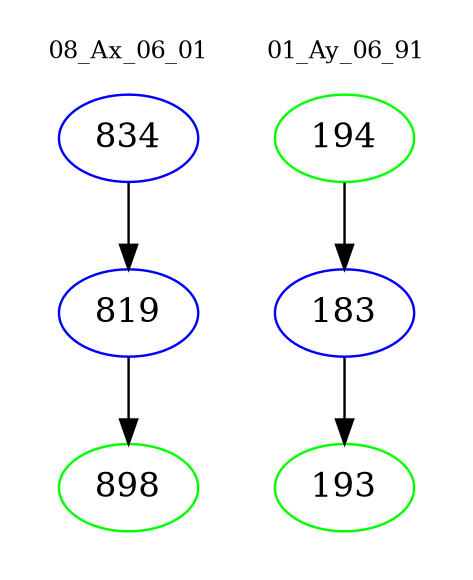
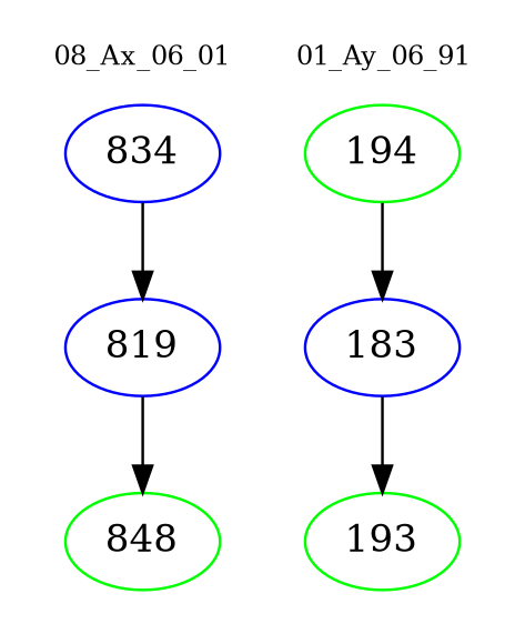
  digraph {
    node [color=blue]
    edge [color=black]
    n1 [label=834]
    n2 [label=819]
-   n3 [color=green label=898]
+   n3 [color=green label=848]
    n4 [color=green label=194]
    n5 [label=183]
    n6 [color=green label=193]
    subgraph cluster_1 {
      color=white
      fontsize=10
      label="08_Ax_06_01"
      n1
      n2
      n3
    }
    subgraph cluster_2 {
      color=white
      fontsize=10
      label="01_Ay_06_91"
      n4
      n5
      n6
    }
    n1 -> n2
    n2 -> n3
    n4 -> n5
    n5 -> n6
  }
